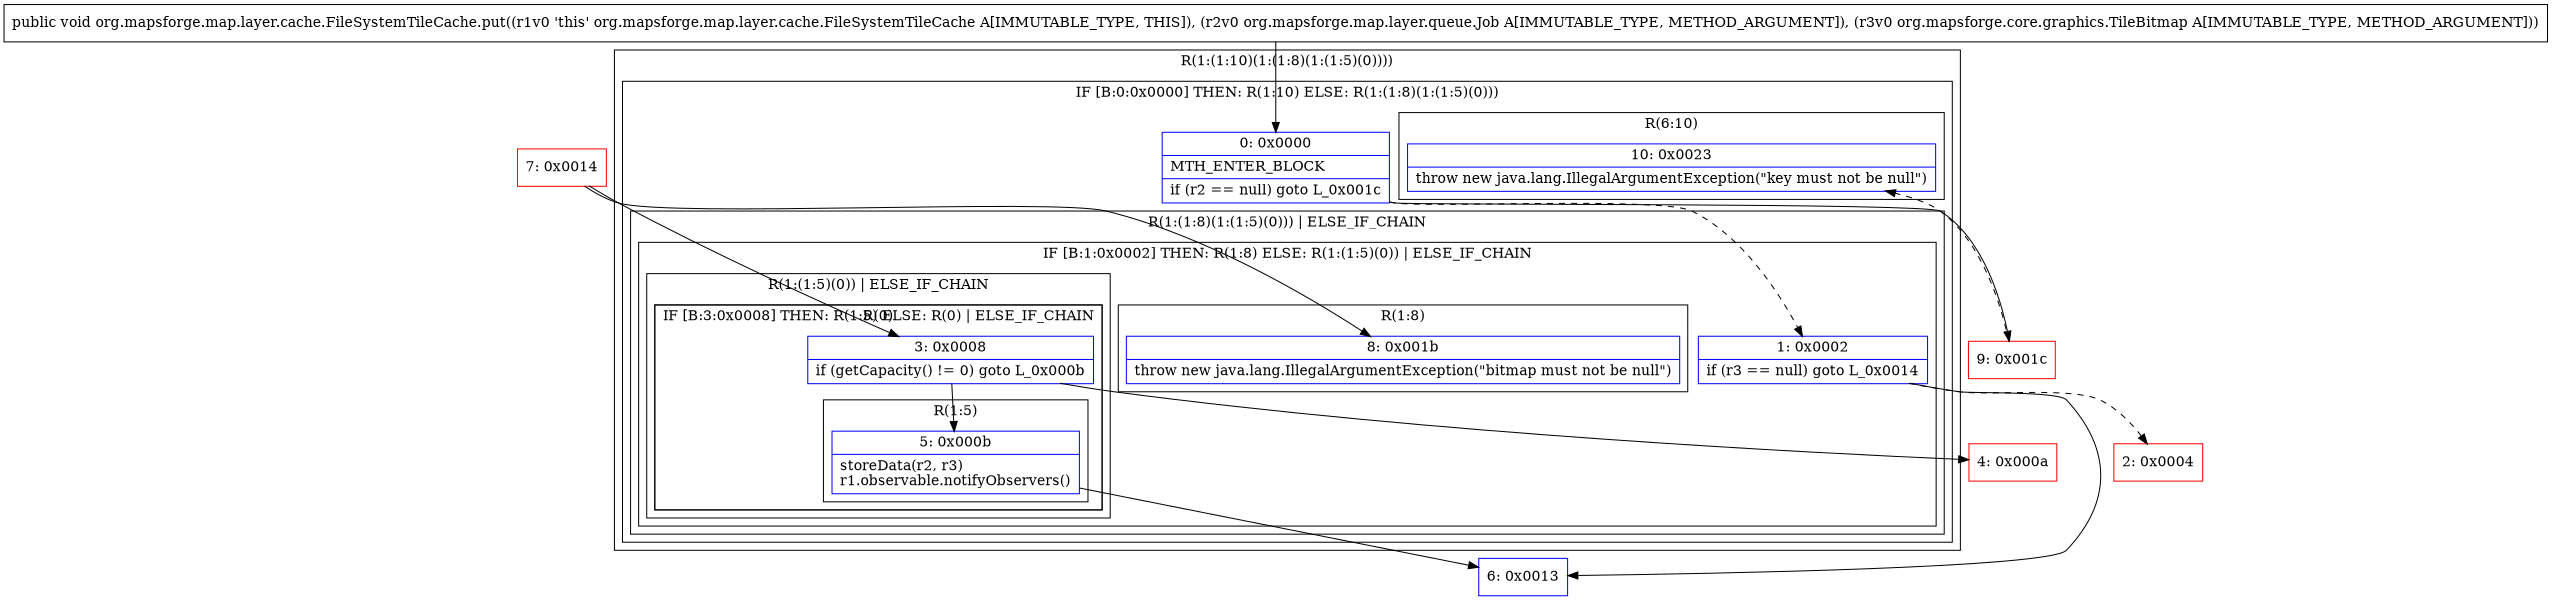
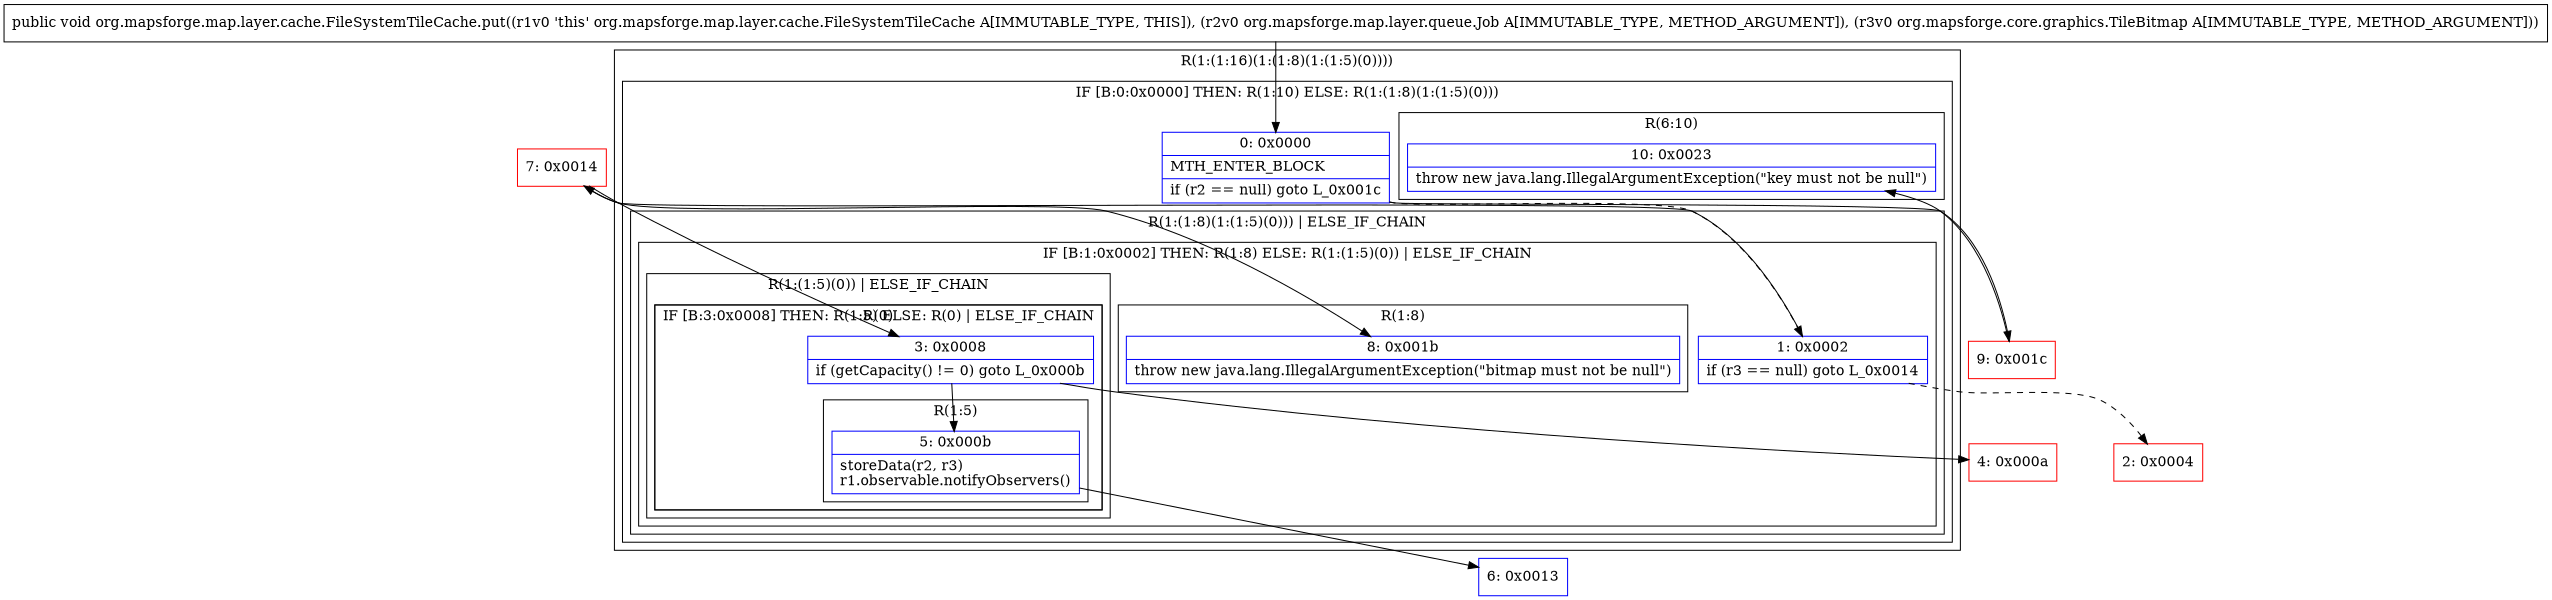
  digraph {
    node [color=blue shape=record]
    n1 [label="{10\:\ 0x0023|throw new java.lang.IllegalArgumentException(\"key must not be null\")\l}"]
    n2 [label="{8\:\ 0x001b|throw new java.lang.IllegalArgumentException(\"bitmap must not be null\")\l}"]
    n3 [label="{5\:\ 0x000b|storeData(r2, r3)\lr1.observable.notifyObservers()\l}"]
    n4 [label="{3\:\ 0x0008|if (getCapacity() != 0) goto L_0x000b\l}"]
    n5 [label="{1\:\ 0x0002|if (r3 == null) goto L_0x0014\l}"]
    n6 [label="{0\:\ 0x0000|MTH_ENTER_BLOCK\l|if (r2 == null) goto L_0x001c\l}"]
    n7 [label="{6\:\ 0x0013}"]
    n8 [color=red label="{4\:\ 0x000a}"]
    n9 [color=red label="{2\:\ 0x0004}"]
    n10 [color=red label="{7\:\ 0x0014}"]
    n11 [color=red label="{9\:\ 0x001c}"]
    n12 [label="{public void org.mapsforge.map.layer.cache.FileSystemTileCache.put((r1v0 'this' org.mapsforge.map.layer.cache.FileSystemTileCache A[IMMUTABLE_TYPE, THIS]), (r2v0 org.mapsforge.map.layer.queue.Job A[IMMUTABLE_TYPE, METHOD_ARGUMENT]), (r3v0 org.mapsforge.core.graphics.TileBitmap A[IMMUTABLE_TYPE, METHOD_ARGUMENT])) }" color=""]
    subgraph cluster_1 {
-     label="R(1:(1:10)(1:(1:8)(1:(1:5)(0))))"
+     label="R(1:(1:16)(1:(1:8)(1:(1:5)(0))))"
      subgraph cluster_2 {
        label="IF [B:0:0x0000] THEN: R(1:10) ELSE: R(1:(1:8)(1:(1:5)(0)))"
        n6
        subgraph cluster_3 {
          label="R(6:10)"
          n1
        }
        subgraph cluster_4 {
          label="R(1:(1:8)(1:(1:5)(0))) | ELSE_IF_CHAIN\l"
          subgraph cluster_5 {
            label="IF [B:1:0x0002] THEN: R(1:8) ELSE: R(1:(1:5)(0)) | ELSE_IF_CHAIN\l"
            n5
            subgraph cluster_6 {
              label="R(1:8)"
              n2
            }
            subgraph cluster_7 {
              label="R(1:(1:5)(0)) | ELSE_IF_CHAIN\l"
              subgraph cluster_8 {
                label="IF [B:3:0x0008] THEN: R(1:5) ELSE: R(0) | ELSE_IF_CHAIN\l"
                n4
                subgraph cluster_9 {
                  label="R(1:5)"
                  n3
                }
                subgraph cluster_10 {
                  label="R(0)"
                }
              }
            }
          }
        }
      }
    }
    n3 -> n7
    n4 -> n3
    n4 -> n8 [style=solid]
    n5 -> n9 [style=dashed]
-   n5 -> n7
+   n5 -> n10
    n6 -> n5 [style=dashed]
    n6 -> n11
    n10 -> n2
    n10 -> n4
-   n11 -> n1 [style=dashed]
+   n11 -> n1
    n12 -> n6
  }
